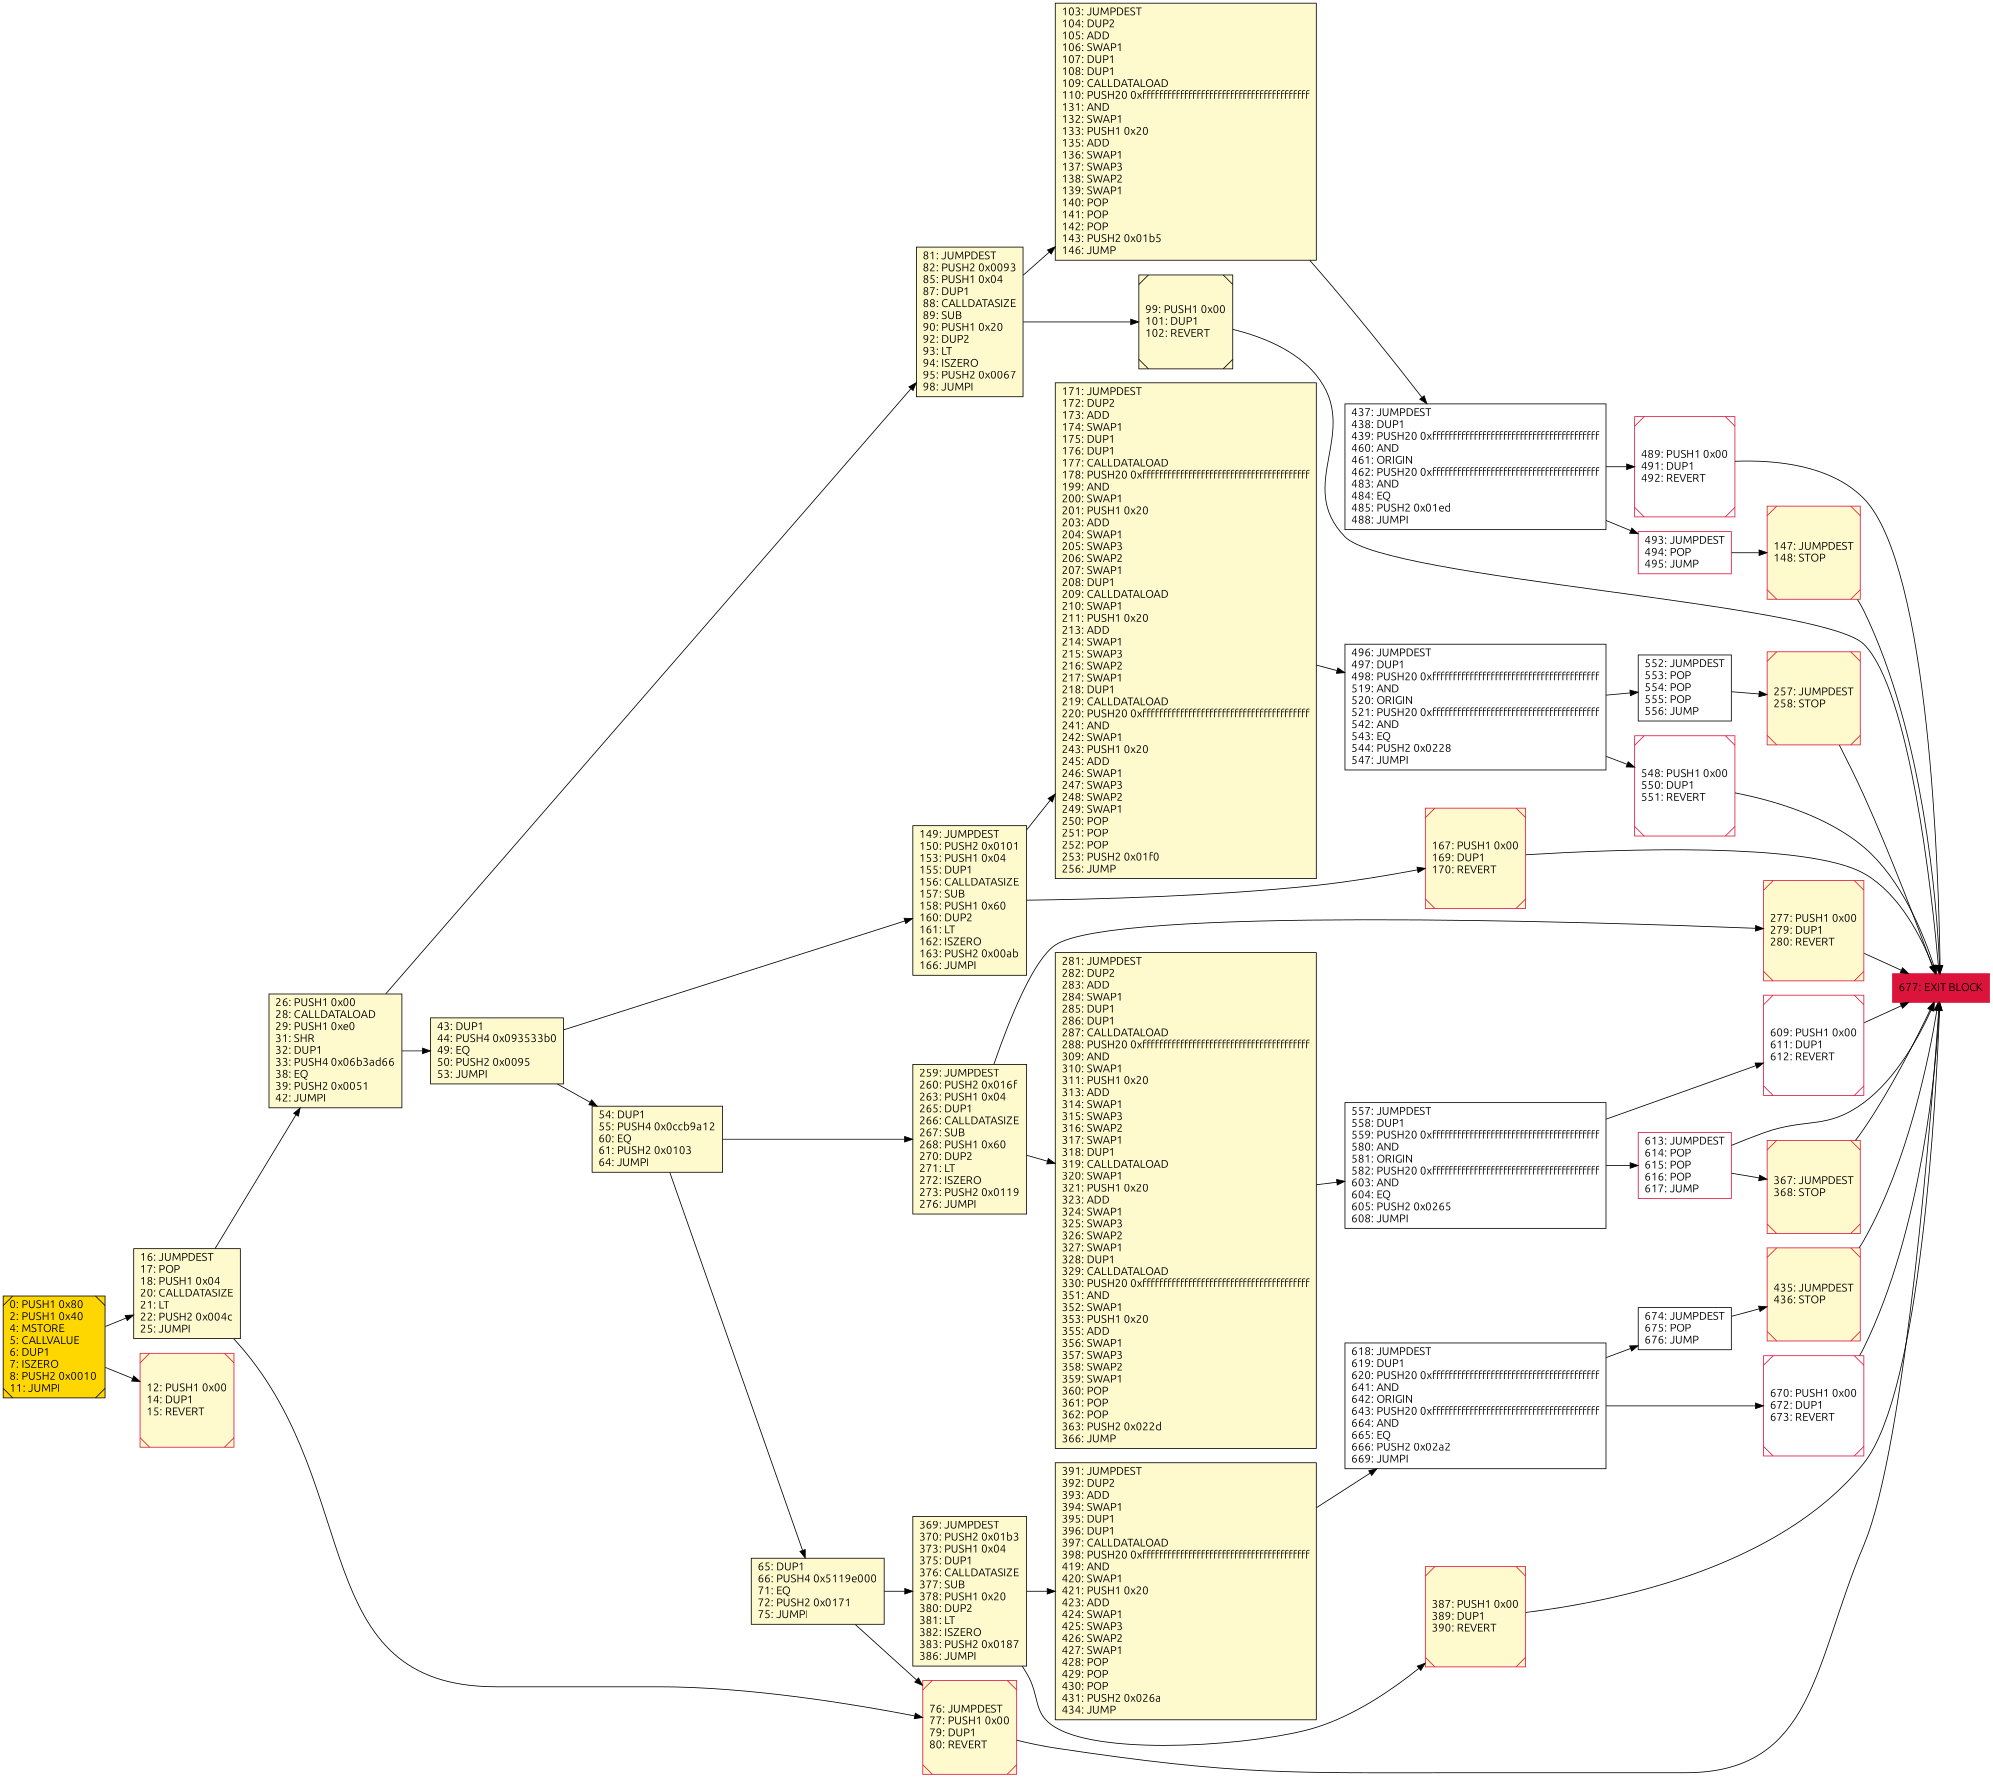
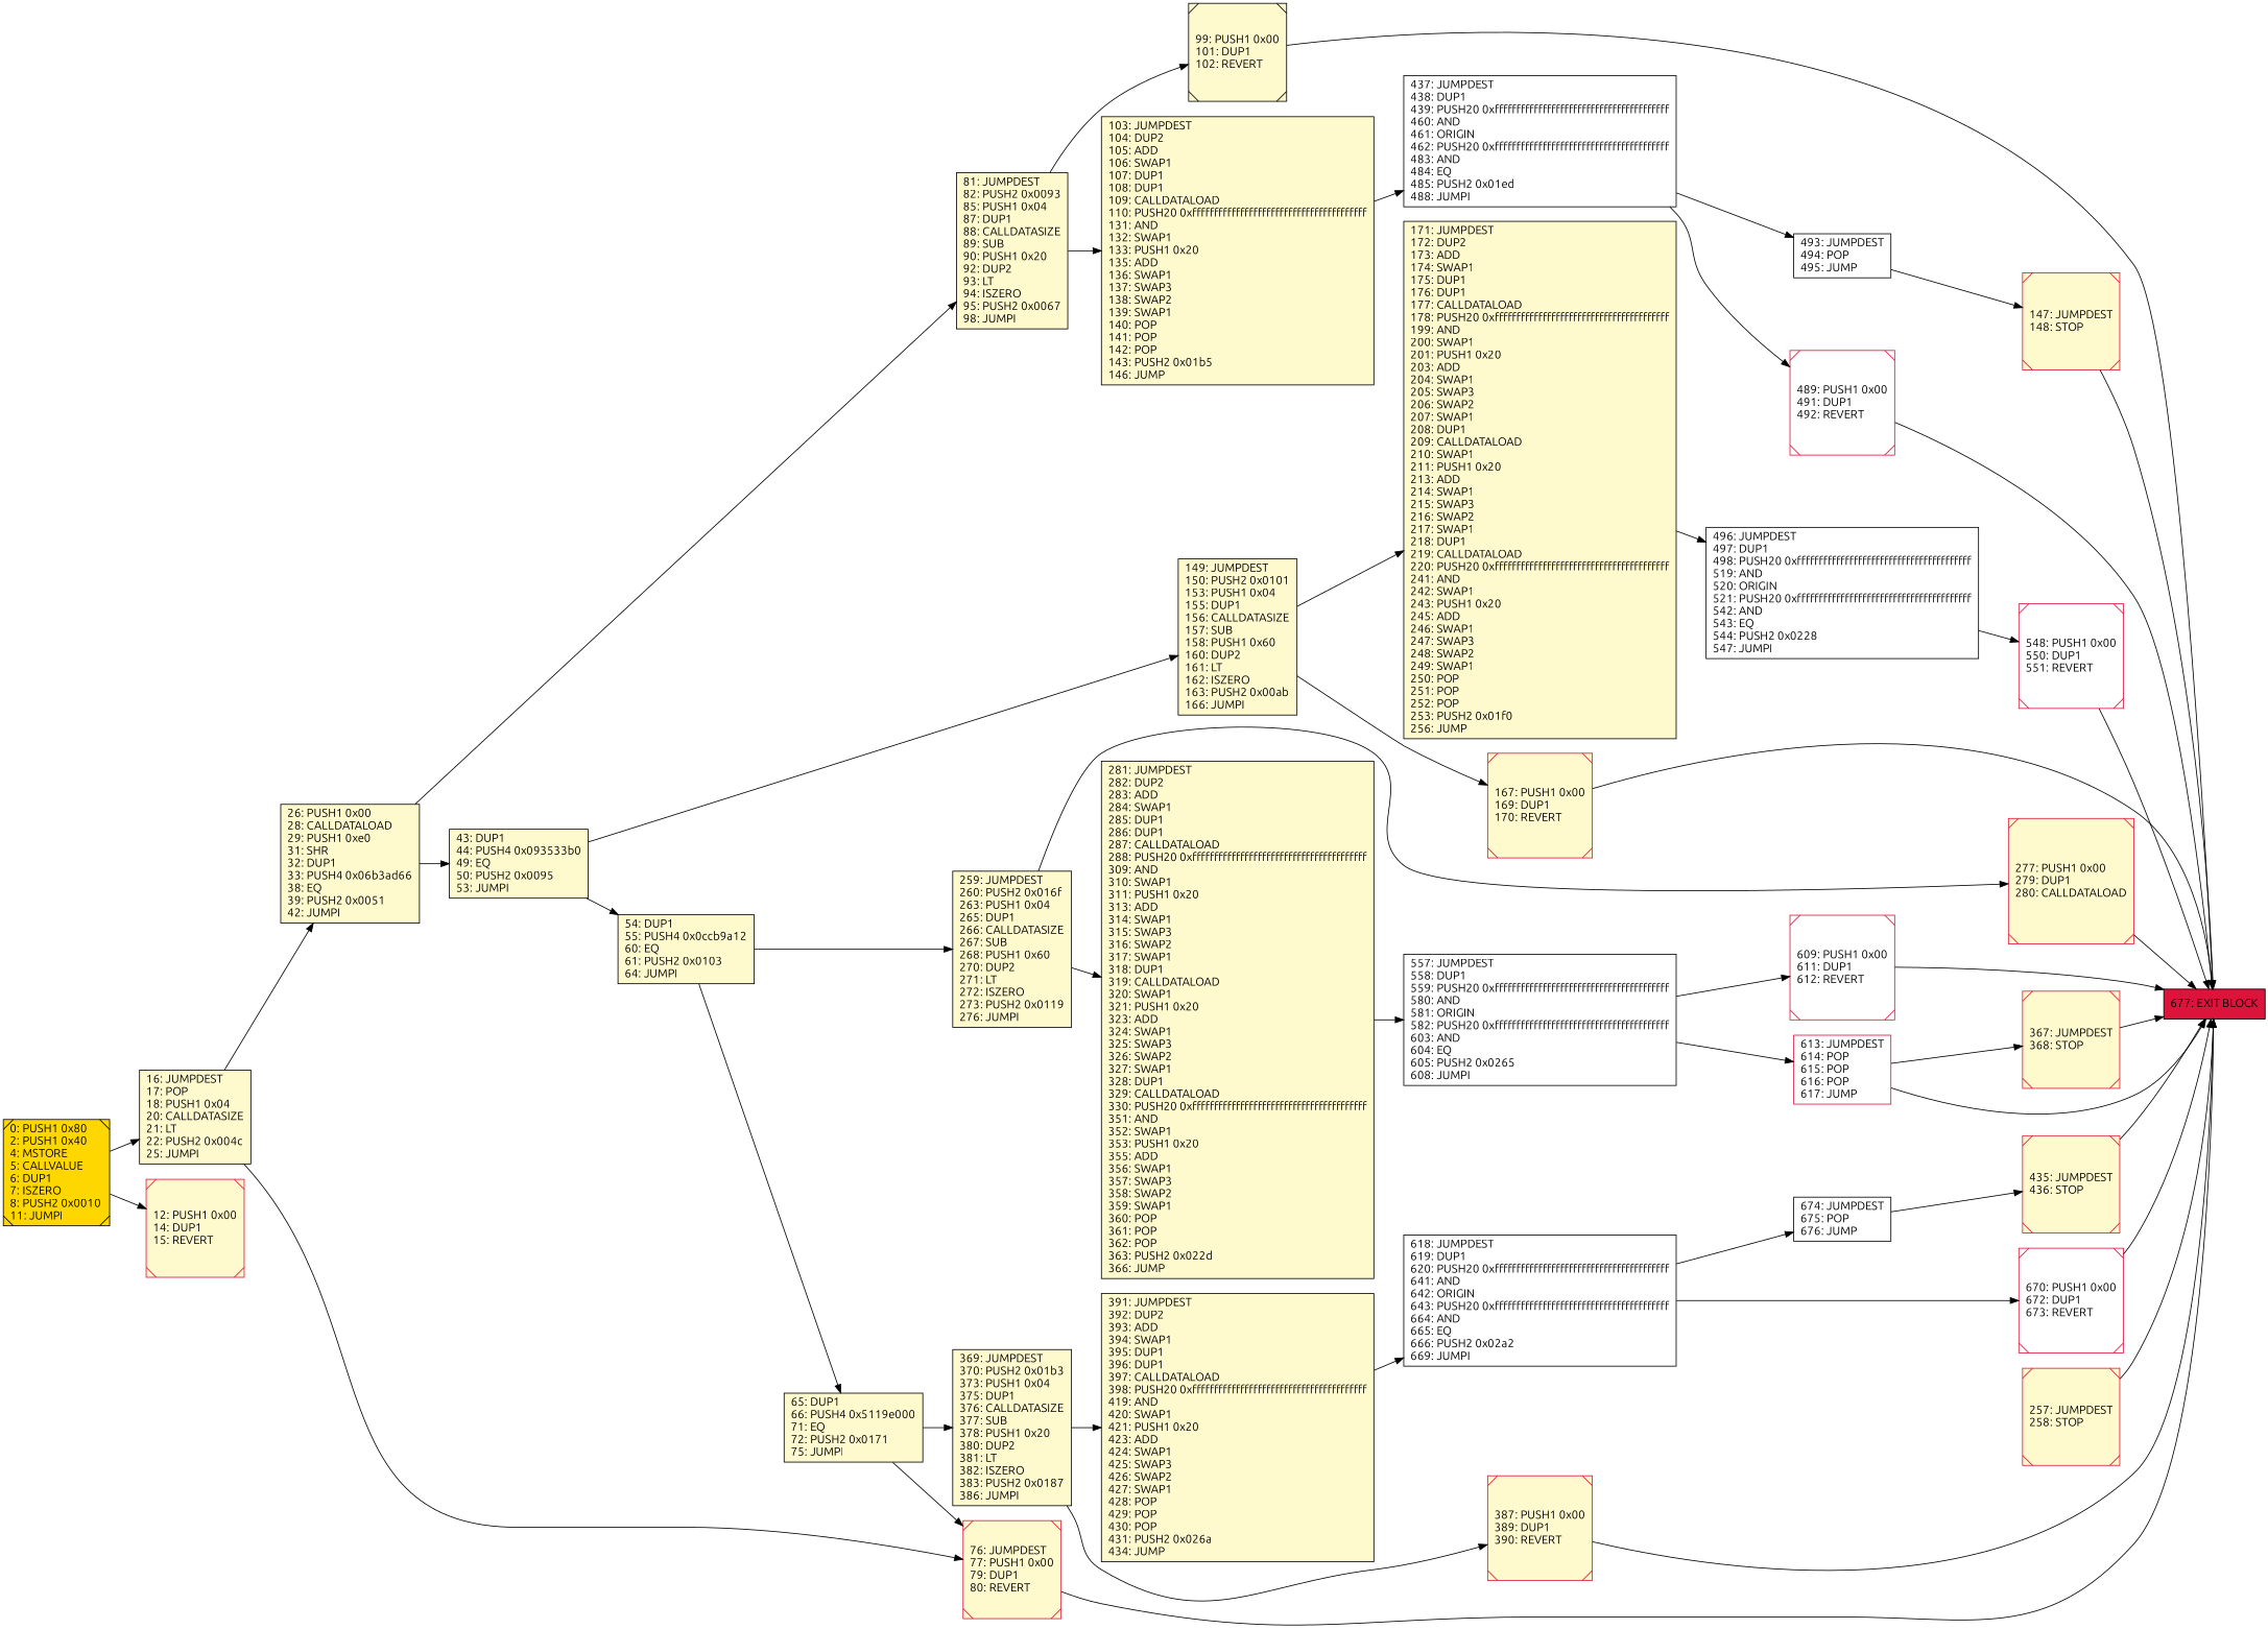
  digraph {
    fontname=Ubuntu
    rankdir=LR
    node [color=black fillcolor=lemonchiffon fontcolor=black fontname=Ubuntu shape=box style=filled]
    edge [fontname=Ubuntu]
    n1 [label="65: DUP1\l66: PUSH4 0x5119e000\l71: EQ\l72: PUSH2 0x0171\l75: JUMPI\l"]
    n2 [color=crimson label="76: JUMPDEST\l77: PUSH1 0x00\l79: DUP1\l80: REVERT\l" shape=Msquare]
    n3 [label="369: JUMPDEST\l370: PUSH2 0x01b3\l373: PUSH1 0x04\l375: DUP1\l376: CALLDATASIZE\l377: SUB\l378: PUSH1 0x20\l380: DUP2\l381: LT\l382: ISZERO\l383: PUSH2 0x0187\l386: JUMPI\l"]
-   n4 [color=crimson fillcolor=crimson label="677: EXIT BLOCK\l"]
+   n4 [fillcolor=crimson label="677: EXIT BLOCK\l"]
    n5 [color=crimson label="387: PUSH1 0x00\l389: DUP1\l390: REVERT\l" shape=Msquare]
    n6 [label="391: JUMPDEST\l392: DUP2\l393: ADD\l394: SWAP1\l395: DUP1\l396: DUP1\l397: CALLDATALOAD\l398: PUSH20 0xffffffffffffffffffffffffffffffffffffffff\l419: AND\l420: SWAP1\l421: PUSH1 0x20\l423: ADD\l424: SWAP1\l425: SWAP3\l426: SWAP2\l427: SWAP1\l428: POP\l429: POP\l430: POP\l431: PUSH2 0x026a\l434: JUMP\l"]
    n7 [color=crimson fillcolor=white label="609: PUSH1 0x00\l611: DUP1\l612: REVERT\l" shape=Msquare]
    n8 [label="99: PUSH1 0x00\l101: DUP1\l102: REVERT\l" shape=Msquare]
    n9 [label="16: JUMPDEST\l17: POP\l18: PUSH1 0x04\l20: CALLDATASIZE\l21: LT\l22: PUSH2 0x004c\l25: JUMPI\l"]
    n10 [label="26: PUSH1 0x00\l28: CALLDATALOAD\l29: PUSH1 0xe0\l31: SHR\l32: DUP1\l33: PUSH4 0x06b3ad66\l38: EQ\l39: PUSH2 0x0051\l42: JUMPI\l"]
    n11 [label="43: DUP1\l44: PUSH4 0x093533b0\l49: EQ\l50: PUSH2 0x0095\l53: JUMPI\l"]
    n12 [label="81: JUMPDEST\l82: PUSH2 0x0093\l85: PUSH1 0x04\l87: DUP1\l88: CALLDATASIZE\l89: SUB\l90: PUSH1 0x20\l92: DUP2\l93: LT\l94: ISZERO\l95: PUSH2 0x0067\l98: JUMPI\l"]
    n13 [color=crimson fillcolor=white label="613: JUMPDEST\l614: POP\l615: POP\l616: POP\l617: JUMP\l"]
    n14 [color=crimson label="367: JUMPDEST\l368: STOP\l" shape=Msquare]
    n15 [color=crimson fillcolor=white label="548: PUSH1 0x00\l550: DUP1\l551: REVERT\l" shape=Msquare]
    n16 [fillcolor=white label="674: JUMPDEST\l675: POP\l676: JUMP\l"]
    n17 [color=crimson label="435: JUMPDEST\l436: STOP\l" shape=Msquare]
    n18 [color=crimson label="167: PUSH1 0x00\l169: DUP1\l170: REVERT\l" shape=Msquare]
    n19 [label="149: JUMPDEST\l150: PUSH2 0x0101\l153: PUSH1 0x04\l155: DUP1\l156: CALLDATASIZE\l157: SUB\l158: PUSH1 0x60\l160: DUP2\l161: LT\l162: ISZERO\l163: PUSH2 0x00ab\l166: JUMPI\l"]
    n20 [label="54: DUP1\l55: PUSH4 0x0ccb9a12\l60: EQ\l61: PUSH2 0x0103\l64: JUMPI\l"]
    n21 [label="171: JUMPDEST\l172: DUP2\l173: ADD\l174: SWAP1\l175: DUP1\l176: DUP1\l177: CALLDATALOAD\l178: PUSH20 0xffffffffffffffffffffffffffffffffffffffff\l199: AND\l200: SWAP1\l201: PUSH1 0x20\l203: ADD\l204: SWAP1\l205: SWAP3\l206: SWAP2\l207: SWAP1\l208: DUP1\l209: CALLDATALOAD\l210: SWAP1\l211: PUSH1 0x20\l213: ADD\l214: SWAP1\l215: SWAP3\l216: SWAP2\l217: SWAP1\l218: DUP1\l219: CALLDATALOAD\l220: PUSH20 0xffffffffffffffffffffffffffffffffffffffff\l241: AND\l242: SWAP1\l243: PUSH1 0x20\l245: ADD\l246: SWAP1\l247: SWAP3\l248: SWAP2\l249: SWAP1\l250: POP\l251: POP\l252: POP\l253: PUSH2 0x01f0\l256: JUMP\l"]
    n22 [label="259: JUMPDEST\l260: PUSH2 0x016f\l263: PUSH1 0x04\l265: DUP1\l266: CALLDATASIZE\l267: SUB\l268: PUSH1 0x60\l270: DUP2\l271: LT\l272: ISZERO\l273: PUSH2 0x0119\l276: JUMPI\l"]
    n23 [color=crimson label="147: JUMPDEST\l148: STOP\l" shape=Msquare]
    n24 [color=crimson fillcolor=white label="489: PUSH1 0x00\l491: DUP1\l492: REVERT\l" shape=Msquare]
-   n25 [fillcolor=white label="552: JUMPDEST\l553: POP\l554: POP\l555: POP\l556: JUMP\l"]
    n26 [color=crimson label="257: JUMPDEST\l258: STOP\l" shape=Msquare]
-   n27 [color=crimson fillcolor=white label="493: JUMPDEST\l494: POP\l495: JUMP\l"]
+   n27 [fillcolor=white label="493: JUMPDEST\l494: POP\l495: JUMP\l"]
    n28 [fillcolor=white label="496: JUMPDEST\l497: DUP1\l498: PUSH20 0xffffffffffffffffffffffffffffffffffffffff\l519: AND\l520: ORIGIN\l521: PUSH20 0xffffffffffffffffffffffffffffffffffffffff\l542: AND\l543: EQ\l544: PUSH2 0x0228\l547: JUMPI\l"]
    n29 [fillcolor=white label="437: JUMPDEST\l438: DUP1\l439: PUSH20 0xffffffffffffffffffffffffffffffffffffffff\l460: AND\l461: ORIGIN\l462: PUSH20 0xffffffffffffffffffffffffffffffffffffffff\l483: AND\l484: EQ\l485: PUSH2 0x01ed\l488: JUMPI\l"]
    n30 [label="281: JUMPDEST\l282: DUP2\l283: ADD\l284: SWAP1\l285: DUP1\l286: DUP1\l287: CALLDATALOAD\l288: PUSH20 0xffffffffffffffffffffffffffffffffffffffff\l309: AND\l310: SWAP1\l311: PUSH1 0x20\l313: ADD\l314: SWAP1\l315: SWAP3\l316: SWAP2\l317: SWAP1\l318: DUP1\l319: CALLDATALOAD\l320: SWAP1\l321: PUSH1 0x20\l323: ADD\l324: SWAP1\l325: SWAP3\l326: SWAP2\l327: SWAP1\l328: DUP1\l329: CALLDATALOAD\l330: PUSH20 0xffffffffffffffffffffffffffffffffffffffff\l351: AND\l352: SWAP1\l353: PUSH1 0x20\l355: ADD\l356: SWAP1\l357: SWAP3\l358: SWAP2\l359: SWAP1\l360: POP\l361: POP\l362: POP\l363: PUSH2 0x022d\l366: JUMP\l"]
-   n31 [color=crimson label="277: PUSH1 0x00\l279: DUP1\l280: REVERT\l" shape=Msquare]
+   n31 [color=crimson label="277: PUSH1 0x00\l279: DUP1\l280: CALLDATALOAD\l" shape=Msquare]
    n32 [fillcolor=white label="557: JUMPDEST\l558: DUP1\l559: PUSH20 0xffffffffffffffffffffffffffffffffffffffff\l580: AND\l581: ORIGIN\l582: PUSH20 0xffffffffffffffffffffffffffffffffffffffff\l603: AND\l604: EQ\l605: PUSH2 0x0265\l608: JUMPI\l"]
    n33 [fillcolor=gold label="0: PUSH1 0x80\l2: PUSH1 0x40\l4: MSTORE\l5: CALLVALUE\l6: DUP1\l7: ISZERO\l8: PUSH2 0x0010\l11: JUMPI\l" shape=Msquare]
    n34 [color=crimson label="12: PUSH1 0x00\l14: DUP1\l15: REVERT\l" shape=Msquare]
    n35 [label="103: JUMPDEST\l104: DUP2\l105: ADD\l106: SWAP1\l107: DUP1\l108: DUP1\l109: CALLDATALOAD\l110: PUSH20 0xffffffffffffffffffffffffffffffffffffffff\l131: AND\l132: SWAP1\l133: PUSH1 0x20\l135: ADD\l136: SWAP1\l137: SWAP3\l138: SWAP2\l139: SWAP1\l140: POP\l141: POP\l142: POP\l143: PUSH2 0x01b5\l146: JUMP\l"]
    n36 [fillcolor=white label="618: JUMPDEST\l619: DUP1\l620: PUSH20 0xffffffffffffffffffffffffffffffffffffffff\l641: AND\l642: ORIGIN\l643: PUSH20 0xffffffffffffffffffffffffffffffffffffffff\l664: AND\l665: EQ\l666: PUSH2 0x02a2\l669: JUMPI\l"]
    n37 [color=crimson fillcolor=white label="670: PUSH1 0x00\l672: DUP1\l673: REVERT\l" shape=Msquare]
    n1 -> n2
    n1 -> n3
    n2 -> n4
    n3 -> n5
    n3 -> n6
    n5 -> n4
    n6 -> n36
    n7 -> n4
    n8 -> n4
    n9 -> n2
    n9 -> n10
    n10 -> n11
    n10 -> n12
    n11 -> n19
    n11 -> n20
    n12 -> n8
    n12 -> n35
    n13 -> n4
    n13 -> n14
    n14 -> n4
    n15 -> n4
    n16 -> n17
    n17 -> n4
    n18 -> n4
    n19 -> n18
    n19 -> n21
    n20 -> n1
    n20 -> n22
    n21 -> n28
    n22 -> n30
    n22 -> n31
    n23 -> n4
    n24 -> n4
-   n25 -> n26
    n26 -> n4
    n27 -> n23
    n28 -> n15
-   n28 -> n25
    n29 -> n24
    n29 -> n27
    n30 -> n32
    n31 -> n4
    n32 -> n7
    n32 -> n13
    n33 -> n9
    n33 -> n34
    n35 -> n29
    n36 -> n16
    n36 -> n37
    n37 -> n4
  }
